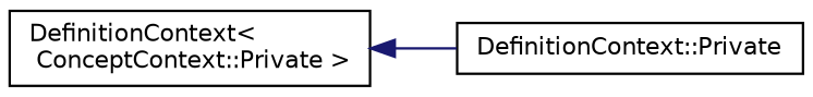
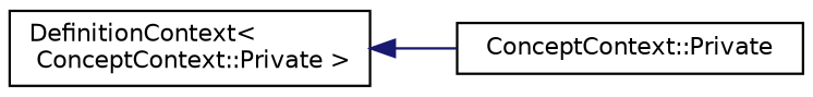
  digraph {
    rankdir=LR
    node [color=black fillcolor=white fontname=Helvetica fontsize=10 shape=record style=filled]
    n1 [height=0.2 label="DefinitionContext\<\l ConceptContext::Private \>" width=0.4]
-   n2 [height=0.2 label="DefinitionContext::Private" width=0.4]
+   n2 [height=0.2 label="ConceptContext::Private" width=0.4]
    n1 -> n2 [color=midnightblue dir=back fontname=Helvetica fontsize=10 labelfontname=Helvetica labelfontsize=10 style=solid]
  }
